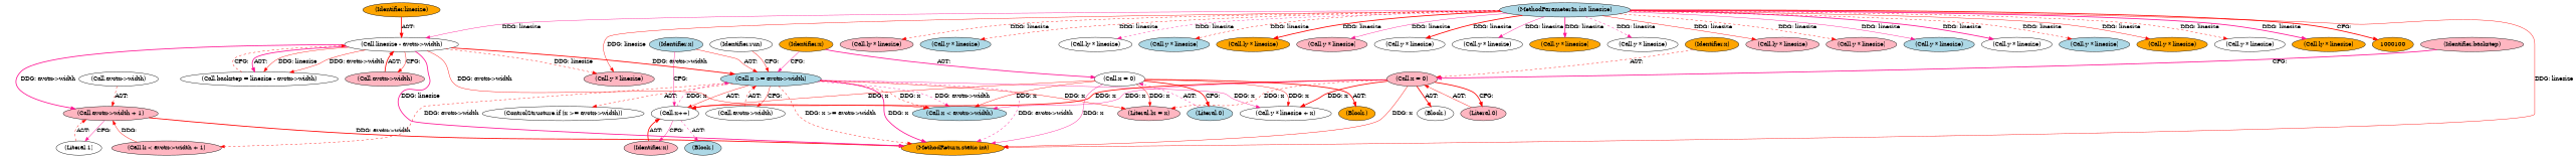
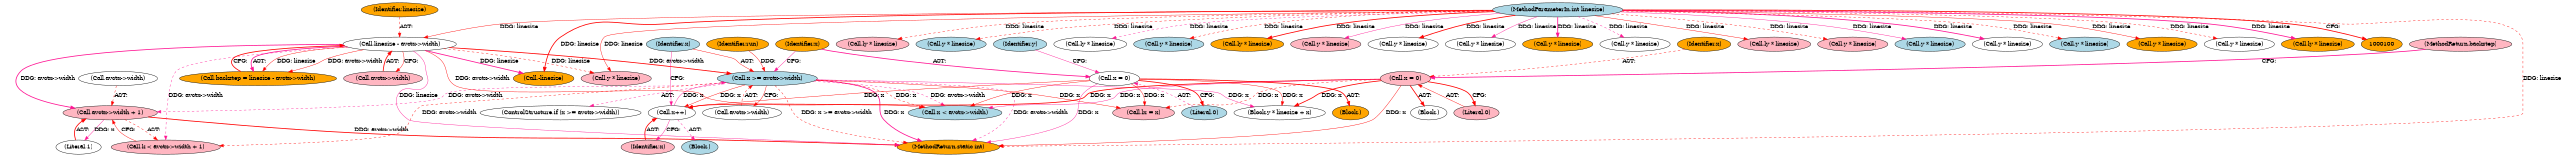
  digraph {
    node [fillcolor=white style=filled]
    edge [color=red style=solid]
    n1 [fillcolor=lightpink label="(Call,avctx->width + 1)"]
    n2 [label="(Literal,1)"]
    n3 [fillcolor=lightpink label="(Call,k < avctx->width + 1)"]
    n4 [fillcolor=orange label="(MethodReturn,static int)"]
    n5 [fillcolor=lightblue label="(Call,x >= avctx->width)"]
    n6 [label="(Call,x++)"]
    n7 [label="(ControlStructure,if (x >= avctx->width))"]
-   n8 [fillcolor=lightpink label="(Literal,lx = x)"]
+   n8 [fillcolor=lightpink label="(Call,lx = x)"]
    n9 [fillcolor=lightblue label="(Call,x < avctx->width)"]
    n10 [label="(Call,avctx->width)"]
-   n11 [label="(Call,y * linesize + x)"]
+   n11 [label="(Block,y * linesize + x)"]
    n12 [fillcolor=lightpink label="(Identifier,x)"]
    n13 [fillcolor=lightblue label="(Block,)"]
    n14 [fillcolor=lightpink label="(Call,x = 0)"]
    n15 [fillcolor=lightpink label="(Literal,0)"]
    n16 [label="(Block,)"]
    n17 [label="(Call,x = 0)"]
    n18 [fillcolor=orange label="(Block,)"]
    n19 [fillcolor=lightblue label="(Literal,0)"]
    n20 [label="(Call,linesize - avctx->width)"]
    n21 [fillcolor=lightpink label="(Call,y * linesize)"]
-   n22 [label="(Call,backstep = linesize - avctx->width)"]
+   n22 [fillcolor=orange label="(Call,backstep = linesize - avctx->width)"]
+   n23 [fillcolor=orange label="(Call,-linesize)"]
    n24 [fillcolor=lightpink label="(Call,avctx->width)"]
    n25 [fillcolor=lightblue label="(MethodParameterIn,int linesize)"]
    n26 [fillcolor=lightpink label="(Call,ly * linesize)"]
    n27 [fillcolor=lightblue label="(Call,y * linesize)"]
    n28 [label="(Call,ly * linesize)"]
    n29 [fillcolor=lightblue label="(Call,y * linesize)"]
    n30 [fillcolor=orange label="(Call,ly * linesize)"]
    n31 [fillcolor=lightpink label="(Call,y * linesize)"]
    n32 [label="(Call,y * linesize)"]
    n33 [label="(Call,y * linesize)"]
    n34 [fillcolor=orange label="(Call,y * linesize)"]
    n35 [label="(Call,y * linesize)"]
    n36 [fillcolor=lightpink label="(Call,ly * linesize)"]
    n37 [fillcolor=lightpink label="(Call,y * linesize)"]
    n38 [fillcolor=lightblue label="(Call,y * linesize)"]
    n39 [label="(Call,y * linesize)"]
    n40 [fillcolor=lightblue label="(Call,y * linesize)"]
    n41 [fillcolor=orange label="(Call,y * linesize)"]
    n42 [label="(Call,y * linesize)"]
    n43 [fillcolor=orange label="(Call,ly * linesize)"]
    1000100 [fillcolor=orange]
    n45 [fillcolor=orange label="(Identifier,x)"]
-   n46 [fillcolor=lightpink label="(Identifier,backstep)"]
+   n46 [fillcolor=lightpink label="(MethodReturn,backstep)"]
    n47 [fillcolor=orange label="(Identifier,x)"]
+   n48 [fillcolor=lightblue label="(Identifier,y)"]
    n49 [label="(Call,avctx->width)"]
    n50 [fillcolor=lightblue label="(Identifier,x)"]
    n51 [fillcolor=orange label="(Identifier,linesize)"]
-   n52 [label="(Identifier,run)"]
-   n1 -> n2 [color=deeppink label="CFG: "]
+   n52 [fillcolor=orange label="(Identifier,run)"]
+   n1 -> n2 [color=deeppink label="DDG: x"]
+   n1 -> n3 [label="AST: " style=dashed]
    n1 -> n4 [label="DDG: avctx->width" style=bold]
-   n2 -> n1 [label="AST: " style=dashed]
-   n3 -> n1 [label="DDG: "]
+   n2 -> n1 [label="AST: " style=bold]
+   n3 -> n1 [label="CFG: "]
+   n5 -> n1 [color=deeppink label="DDG: avctx->width" style=dashed]
    n5 -> n3 [label="DDG: avctx->width" style=dashed]
    n5 -> n4 [label="DDG: x >= avctx->width" style=dashed]
    n5 -> n4 [color=deeppink label="DDG: x" style=bold]
    n5 -> n4 [color=deeppink label="DDG: avctx->width" style=dashed]
-   n5 -> n6 [label="AST: "]
-   n5 -> n7 [label="AST: " style=dashed]
+   n5 -> n6 [label="DDG: x"]
+   n5 -> n7 [color=deeppink label="AST: " style=dashed]
    n5 -> n8 [label="DDG: x"]
    n5 -> n9 [label="DDG: x" style=dashed]
    n5 -> n9 [color=deeppink label="DDG: avctx->width" style=dashed]
    n5 -> n10 [label="CFG: "]
    n5 -> n11 [color=deeppink label="DDG: x"]
-   n6 -> n5 [color=deeppink label="DDG: x" style=dashed]
+   n6 -> n5 [color=deeppink label="DDG: x"]
    n6 -> n12 [color=deeppink label="CFG: "]
    n6 -> n13 [color=deeppink label="AST: " style=dashed]
    n10 -> n5 [label="AST: " style=dashed]
    n12 -> n6 [label="AST: " style=bold]
    n14 -> n4 [label="DDG: x"]
    n14 -> n6 [label="DDG: x" style=bold]
    n14 -> n8 [label="DDG: x" style=dashed]
    n14 -> n9 [color=deeppink label="DDG: x"]
    n14 -> n11 [label="DDG: x" style=bold]
    n14 -> n15 [label="CFG: " style=bold]
    n14 -> n16 [label="AST: " style=bold]
    n15 -> n14 [label="AST: "]
    n17 -> n4 [color=deeppink label="DDG: x"]
    n17 -> n6 [label="DDG: x"]
    n17 -> n8 [label="DDG: x"]
    n17 -> n9 [label="DDG: x"]
    n17 -> n11 [label="DDG: x"]
    n17 -> n18 [label="AST: " style=bold]
    n17 -> n19 [label="CFG: " style=bold]
    n19 -> n17 [color=deeppink label="AST: " style=dashed]
    n20 -> n1 [color=deeppink label="DDG: avctx->width" style=bold]
-   n20 -> n4 [color=deeppink label="DDG: linesize" style=bold]
+   n20 -> n3 [color=deeppink label="DDG: avctx->width" style=dashed]
+   n20 -> n4 [color=deeppink label="DDG: linesize"]
    n20 -> n5 [label="DDG: avctx->width" style=bold]
    n20 -> n9 [label="DDG: avctx->width"]
    n20 -> n21 [label="DDG: linesize" style=dashed]
    n20 -> n22 [color=deeppink label="AST: " style=bold]
    n20 -> n22 [label="DDG: linesize"]
    n20 -> n22 [label="DDG: avctx->width"]
+   n20 -> n23 [color=deeppink label="DDG: linesize" style=bold]
    n20 -> n24 [label="CFG: "]
-   n22 -> n20 [label="CFG: " style=dashed]
+   n22 -> n20 [label="CFG: " style=bold]
    n24 -> n20 [label="AST: " style=bold]
-   n25 -> n4 [label="DDG: linesize"]
-   n25 -> n20 [color=deeppink label="DDG: linesize"]
+   n25 -> n4 [label="DDG: linesize" style=dashed]
+   n25 -> n20 [label="DDG: linesize"]
    n25 -> n21 [label="DDG: linesize"]
+   n25 -> n23 [label="DDG: linesize" style=bold]
    n25 -> n26 [label="DDG: linesize" style=dashed]
    n25 -> n27 [label="DDG: linesize" style=dashed]
    n25 -> n28 [color=deeppink label="DDG: linesize" style=dashed]
    n25 -> n29 [label="DDG: linesize" style=dashed]
    n25 -> n30 [label="DDG: linesize" style=bold]
    n25 -> n31 [color=deeppink label="DDG: linesize"]
    n25 -> n32 [label="DDG: linesize" style=bold]
    n25 -> n33 [color=deeppink label="DDG: linesize"]
    n25 -> n34 [color=deeppink label="DDG: linesize" style=bold]
    n25 -> n35 [color=deeppink label="DDG: linesize" style=dashed]
    n25 -> n36 [label="DDG: linesize"]
    n25 -> n37 [label="DDG: linesize" style=dashed]
    n25 -> n38 [color=deeppink label="DDG: linesize"]
    n25 -> n39 [color=deeppink label="DDG: linesize" style=bold]
    n25 -> n40 [label="DDG: linesize" style=dashed]
    n25 -> n41 [label="DDG: linesize"]
    n25 -> n42 [label="DDG: linesize" style=dashed]
    n25 -> n43 [color=deeppink label="DDG: linesize" style=bold]
    n25 -> 1000100 [label="CFG: " style=bold]
    n45 -> n14 [label="AST: " style=dashed]
    n46 -> n14 [color=deeppink label="CFG: " style=bold]
    n47 -> n5 [color=deeppink label="CFG: "]
    n47 -> n17 [color=deeppink label="AST: " style=bold]
+   n48 -> n17 [color=deeppink label="CFG: "]
    n49 -> n1 [label="AST: " style=dashed]
    n50 -> n5 [label="AST: "]
    n50 -> n6 [color=deeppink label="CFG: "]
-   n51 -> n20 [label="AST: " style=bold]
-   n52 -> n5 [label="CFG: "]
+   n51 -> n20 [label="AST: " style=dashed]
+   n52 -> n5 [label="DDG: "]
  }
